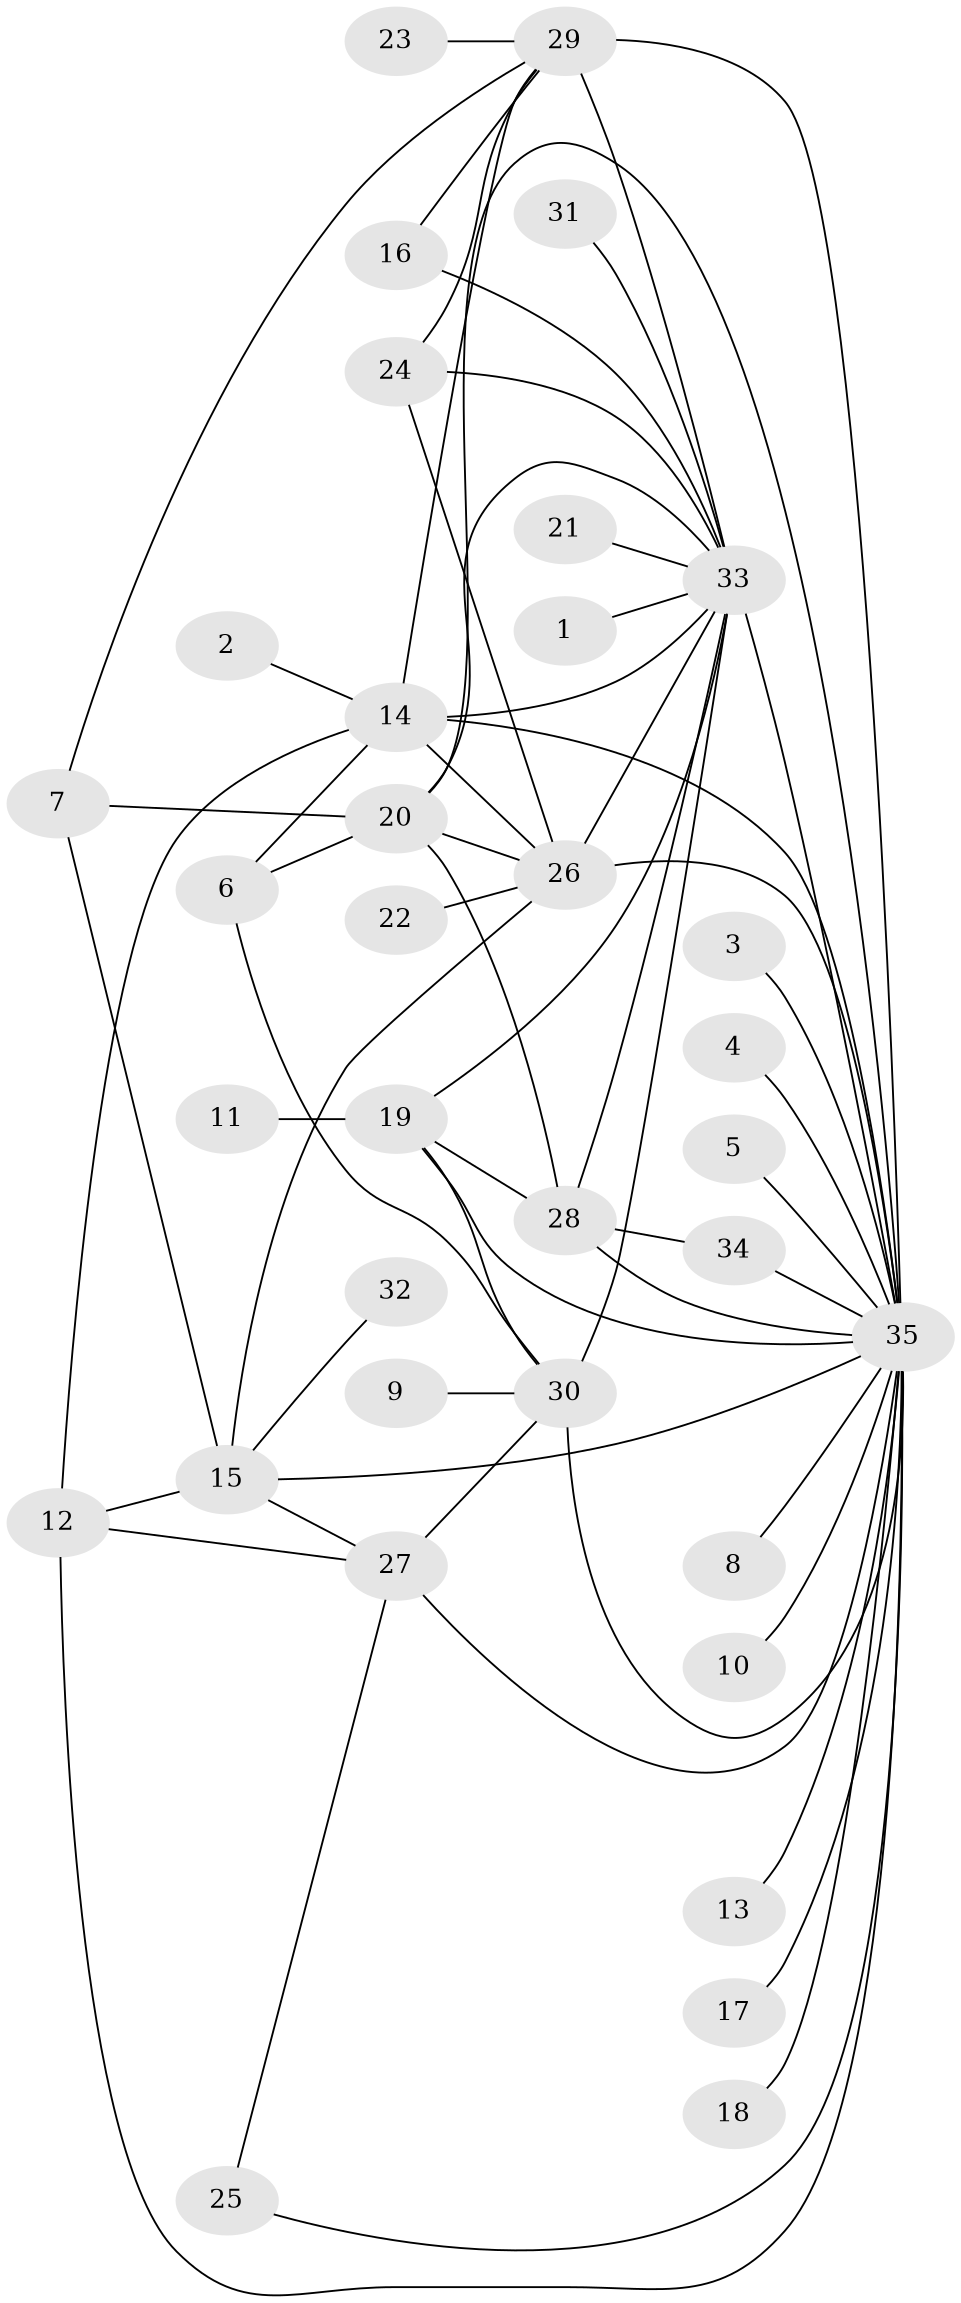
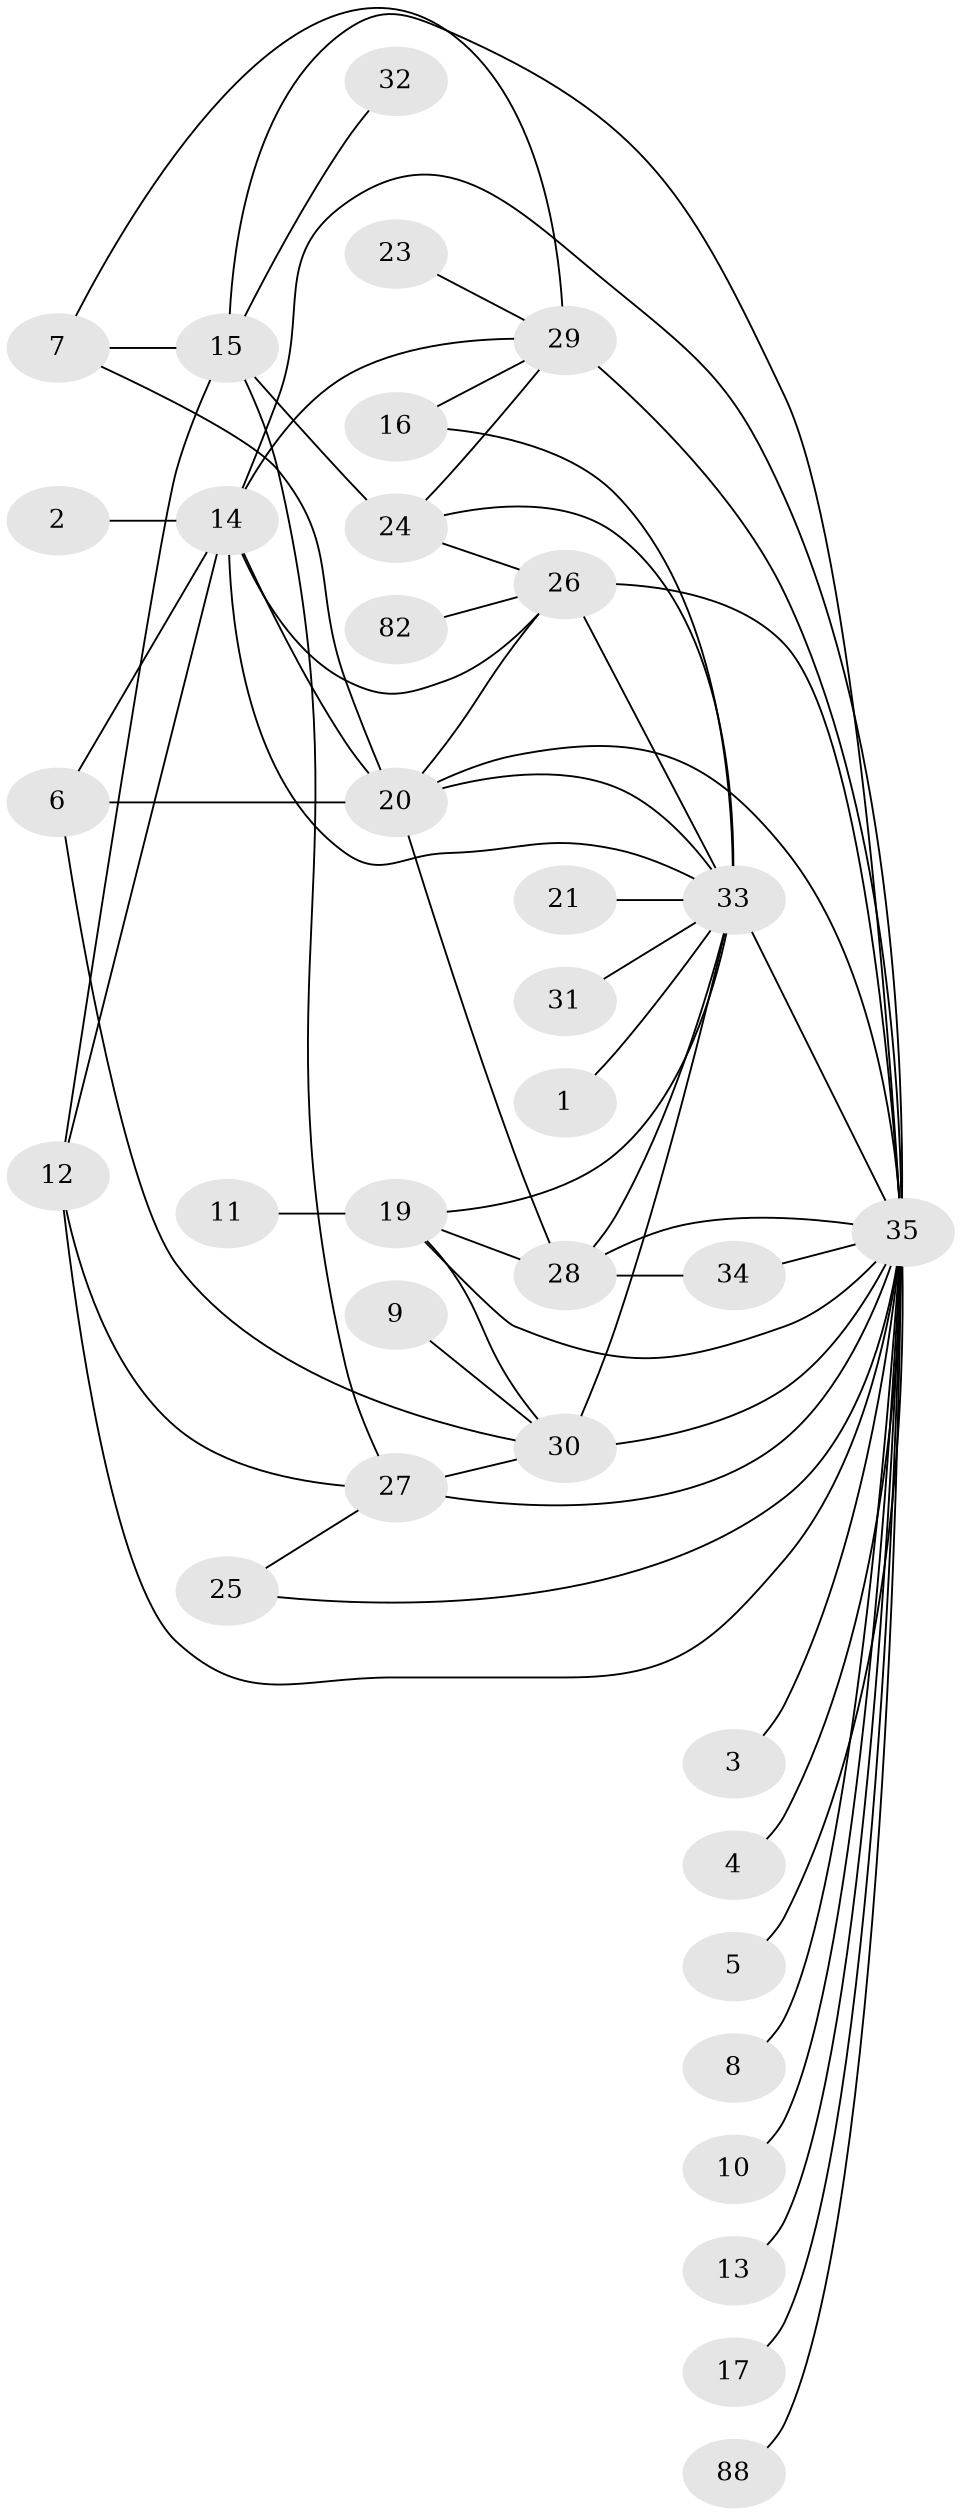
  graph {
    rankdir=LR
    node [color=gray90 style=filled]
    edge [weight=1.0]
    1
    33
    35
    2
    14
    20
    29
    26
    3
    4
    5
    6
    30
    28
    7
    15
    27
    32
    8
    9
    10
    11
    19
    12
    13
    16
    17
-   18
+   18 [label=88]
    34
    21
-   22
+   22 [label=82]
    23
    24
    25
    31
    1 -- 33
    33 -- 35
    2 -- 14
    14 -- 33
    14 -- 35 [weight=4.0]
+   14 -- 20
    14 -- 29 [weight=2.0]
    14 -- 26
    20 -- 33 [weight=2.0]
    20 -- 35 [weight=4.0]
    20 -- 26
    20 -- 28
-   29 -- 33
    29 -- 35 [weight=2.0]
    26 -- 33
    26 -- 35 [weight=2.0]
    3 -- 35
    4 -- 35
    5 -- 35
    6 -- 14
    6 -- 20 [weight=2.0]
    6 -- 30
    30 -- 33
    30 -- 35 [weight=2.0]
    28 -- 33
    28 -- 35 [weight=3.0]
    28 -- 34
    7 -- 20
    7 -- 29
    7 -- 15
    15 -- 35 [weight=3.0]
-   15 -- 26 [weight=2.0]
+   15 -- 24 [weight=2.0]
    15 -- 27 [weight=2.0]
    15 -- 32
    27 -- 35 [weight=2.0]
    27 -- 30 [weight=3.0]
    8 -- 35
    9 -- 30
    10 -- 35
    11 -- 19
    19 -- 33
    19 -- 35
    19 -- 30
    19 -- 28
    12 -- 35
    12 -- 14
    12 -- 15
    12 -- 27
    13 -- 35
    16 -- 33
    16 -- 29
    17 -- 35
    18 -- 35
    34 -- 35
    21 -- 33
    22 -- 26
    23 -- 29
    24 -- 33
    24 -- 29
    24 -- 26
    25 -- 35 [weight=4.0]
    25 -- 27
    31 -- 33
  }
